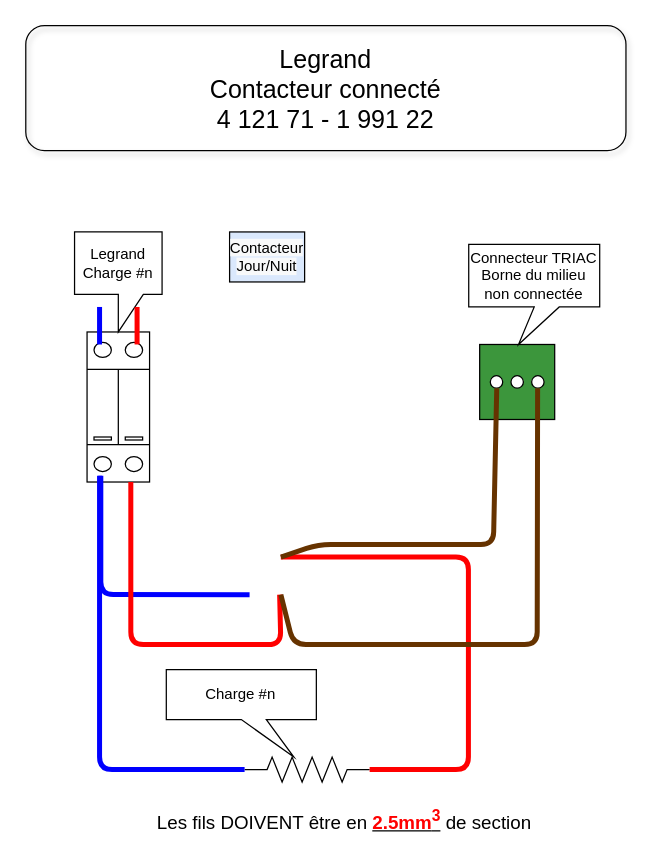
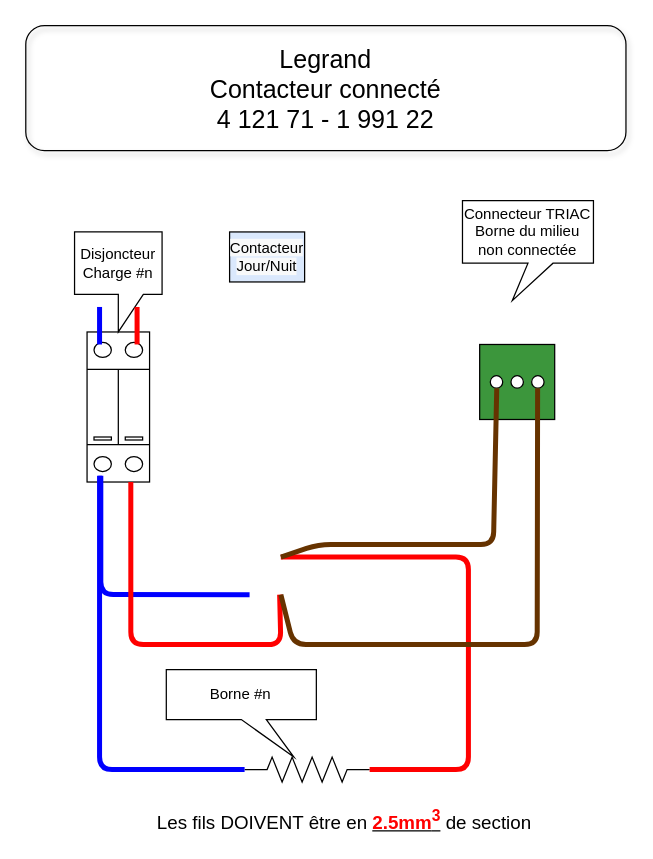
  <mxCell id="0" />
  <mxCell id="1" parent="0" />
  <mxCell id="2" value="" style="shape=image;verticalLabelPosition=bottom;labelBackgroundColor=default;verticalAlign=top;aspect=fixed;imageAspect=0;image=https://m.media-amazon.com/images/I/51gSslKDhyL._AC_UF894,1000_QL80_.jpg;" vertex="1" parent="1"><mxGeometry x="187.81" y="245" width="50.37" height="253.12" as="geometry" /></mxCell>
  <mxCell id="3" value="Legrand&lt;br&gt;Contacteur connecté&lt;br&gt;4 121 71 - 1 991 22" style="text;html=1;strokeColor=default;fillColor=none;align=center;verticalAlign=middle;whiteSpace=wrap;rounded=1;fontSize=20;shadow=1;perimeterSpacing=2;" vertex="1" parent="1"><mxGeometry x="20" y="20" width="480" height="100" as="geometry" /></mxCell>
  <mxCell id="4" value="&lt;font style=&quot;font-size: 15px&quot;&gt;Les fils DOIVENT être en &lt;b&gt;&lt;u&gt;&lt;font color=&quot;#ff0000&quot;&gt;2.5mm&lt;sup&gt;3&lt;/sup&gt;&lt;/font&gt;&lt;/u&gt;&lt;/b&gt; de section&lt;/font&gt;" style="text;html=1;strokeColor=none;fillColor=none;align=center;verticalAlign=middle;whiteSpace=wrap;rounded=0;fontSize=20;" vertex="1" parent="1"><mxGeometry x="114.5" y="645" width="320" height="20" as="geometry" /></mxCell>
  <mxCell id="5" value="" style="whiteSpace=wrap;html=1;aspect=fixed;fillColor=#3c963c;strokeColor=#000000;fontColor=#ffffff;" vertex="1" parent="1"><mxGeometry x="383" y="275" width="60" height="60" as="geometry" /></mxCell>
  <mxCell id="6" value="" style="verticalLabelPosition=bottom;shadow=0;dashed=0;align=center;html=1;verticalAlign=top;shape=mxgraph.electrical.transmission.terminal_3_phase;pointerEvents=1;" vertex="1" parent="1"><mxGeometry x="391.5" y="300" width="43" height="10" as="geometry" /></mxCell>
- <mxCell id="7" value="Connecteur TRIAC&lt;br&gt;Borne du milieu non connectée" style="shape=callout;whiteSpace=wrap;html=1;perimeter=calloutPerimeter;position2=0.38;" vertex="1" parent="1"><mxGeometry x="374.25" y="195" width="104.75" height="80" as="geometry" /></mxCell>
+ <mxCell id="7" value="Connecteur TRIAC&lt;br&gt;Borne du milieu non connectée" style="shape=callout;whiteSpace=wrap;html=1;perimeter=calloutPerimeter;position2=0.38;" vertex="1" parent="1"><mxGeometry x="369.25" y="160" width="104.75" height="80" as="geometry" /></mxCell>
  <mxCell id="8" value="" style="verticalLabelPosition=bottom;dashed=0;shadow=0;html=1;align=center;verticalAlign=top;shape=mxgraph.cabinets.surge_protection_2p;" vertex="1" parent="1"><mxGeometry x="69" y="265" width="50" height="120" as="geometry" /></mxCell>
- <mxCell id="9" value="Legrand&lt;br&gt;Charge #n" style="shape=callout;whiteSpace=wrap;html=1;perimeter=calloutPerimeter;" vertex="1" parent="1"><mxGeometry x="59" y="185" width="70" height="80" as="geometry" /></mxCell>
+ <mxCell id="9" value="Disjoncteur&lt;br&gt;Charge #n" style="shape=callout;whiteSpace=wrap;html=1;perimeter=calloutPerimeter;" vertex="1" parent="1"><mxGeometry x="59" y="185" width="70" height="80" as="geometry" /></mxCell>
  <mxCell id="10" value="" style="pointerEvents=1;verticalLabelPosition=bottom;shadow=0;dashed=0;align=center;html=1;verticalAlign=top;shape=mxgraph.electrical.resistors.resistor_2;" vertex="1" parent="1"><mxGeometry x="195" y="605" width="100" height="20" as="geometry" /></mxCell>
- <mxCell id="11" value="Charge #n" style="shape=callout;whiteSpace=wrap;html=1;perimeter=calloutPerimeter;direction=east;position2=0.85;" vertex="1" parent="1"><mxGeometry x="132.38" y="535" width="120" height="70" as="geometry" /></mxCell>
+ <mxCell id="11" value="Borne #n" style="shape=callout;whiteSpace=wrap;html=1;perimeter=calloutPerimeter;direction=east;position2=0.85;" vertex="1" parent="1"><mxGeometry x="132.38" y="535" width="120" height="70" as="geometry" /></mxCell>
  <mxCell id="12" value="" style="html=1;exitX=0.222;exitY=0.909;exitDx=0;exitDy=0;exitPerimeter=0;entryX=0.22;entryY=0.958;entryDx=0;entryDy=0;entryPerimeter=0;strokeWidth=4;fillColor=#0050ef;strokeColor=#0000FF;endArrow=none;endFill=0;" edge="1" parent="1" source="2" target="8"><mxGeometry x="-100" y="60" width="100" as="geometry"><mxPoint x="200" y="272.96" as="sourcePoint" /><mxPoint x="-386" y="-102.5" as="targetPoint" /><Array as="points"><mxPoint x="80" y="475" /></Array></mxGeometry></mxCell>
  <mxCell id="13" value="" style="html=1;strokeWidth=4;fillColor=#0050ef;strokeColor=#0000FF;endArrow=none;endFill=0;" edge="1" parent="1"><mxGeometry x="6" y="50" width="100" as="geometry"><mxPoint x="79" y="275" as="sourcePoint" /><mxPoint x="79" y="245" as="targetPoint" /><Array as="points"><mxPoint x="79" y="275.04" /></Array></mxGeometry></mxCell>
  <mxCell id="14" value="" style="html=1;strokeWidth=4;fillColor=#0050ef;strokeColor=#FF0000;endArrow=none;endFill=0;" edge="1" parent="1"><mxGeometry x="6" y="50" width="100" as="geometry"><mxPoint x="109" y="275" as="sourcePoint" /><mxPoint x="109" y="245" as="targetPoint" /><Array as="points"><mxPoint x="109" y="275.04" /><mxPoint x="109" y="265" /></Array></mxGeometry></mxCell>
  <mxCell id="15" value="&lt;span style=&quot;color: rgb(0 , 0 , 0) ; font-family: &amp;#34;helvetica&amp;#34; ; font-size: 12px ; font-style: normal ; font-weight: 400 ; letter-spacing: normal ; text-align: center ; text-indent: 0px ; text-transform: none ; word-spacing: 0px ; background-color: rgb(248 , 249 , 250) ; display: inline ; float: none&quot;&gt;Contacteur&lt;/span&gt;&lt;br style=&quot;color: rgb(0 , 0 , 0) ; font-family: &amp;#34;helvetica&amp;#34; ; font-size: 12px ; font-style: normal ; font-weight: 400 ; letter-spacing: normal ; text-align: center ; text-indent: 0px ; text-transform: none ; word-spacing: 0px ; background-color: rgb(248 , 249 , 250)&quot;&gt;&lt;span style=&quot;color: rgb(0 , 0 , 0) ; font-family: &amp;#34;helvetica&amp;#34; ; font-size: 12px ; font-style: normal ; font-weight: 400 ; letter-spacing: normal ; text-align: center ; text-indent: 0px ; text-transform: none ; word-spacing: 0px ; background-color: rgb(248 , 249 , 250) ; display: inline ; float: none&quot;&gt;Jour/Nuit&lt;/span&gt;&lt;br&gt;" style="rounded=0;whiteSpace=wrap;html=1;fillColor=#dae8fc;" vertex="1" parent="1"><mxGeometry x="183" y="185" width="60" height="40" as="geometry" /></mxCell>
  <mxCell id="16" value="" style="html=1;entryX=0.7;entryY=1;entryDx=0;entryDy=0;entryPerimeter=0;fillColor=#a20025;strokeWidth=4;strokeColor=#FF0000;endArrow=none;endFill=0;exitX=0.699;exitY=0.909;exitDx=0;exitDy=0;exitPerimeter=0;" edge="1" parent="1" source="2" target="8"><mxGeometry width="100" relative="1" as="geometry"><mxPoint x="224" y="495" as="sourcePoint" /><mxPoint x="-101" y="-160" as="targetPoint" /><Array as="points"><mxPoint x="224" y="515" /><mxPoint x="104" y="515" /></Array></mxGeometry></mxCell>
  <mxCell id="17" value="" style="html=1;strokeWidth=4;fillColor=#0050ef;strokeColor=#0000FF;endArrow=none;endFill=0;exitX=0;exitY=0.5;exitDx=0;exitDy=0;exitPerimeter=0;" edge="1" parent="1" source="10"><mxGeometry x="-273" y="-380" width="100" as="geometry"><mxPoint x="279" y="465" as="sourcePoint" /><mxPoint x="79" y="380" as="targetPoint" /><Array as="points"><mxPoint x="79" y="615" /><mxPoint x="79" y="505" /></Array></mxGeometry></mxCell>
  <mxCell id="18" value="" style="html=1;strokeWidth=4;fillColor=#0050ef;strokeColor=#FF0000;endArrow=none;endFill=0;exitX=1;exitY=0.5;exitDx=0;exitDy=0;exitPerimeter=0;entryX=0.718;entryY=0.79;entryDx=0;entryDy=0;entryPerimeter=0;" edge="1" parent="1" source="10" target="2"><mxGeometry width="100" as="geometry"><mxPoint x="429.5" y="460" as="sourcePoint" /><mxPoint x="254" y="445" as="targetPoint" /><Array as="points"><mxPoint x="374" y="615" /><mxPoint x="374" y="445" /></Array></mxGeometry></mxCell>
  <mxCell id="19" value="" style="html=1;strokeWidth=4;fillColor=#0050ef;strokeColor=#663300;endArrow=none;endFill=0;entryX=0.88;entryY=1;entryDx=0;entryDy=0;entryPerimeter=0;exitX=0.718;exitY=0.909;exitDx=0;exitDy=0;exitPerimeter=0;" edge="1" parent="1" source="2" target="6"><mxGeometry width="100" as="geometry"><mxPoint x="224" y="475" as="sourcePoint" /><mxPoint x="374.5" y="375" as="targetPoint" /><Array as="points"><mxPoint x="234" y="515" /><mxPoint x="429" y="515" /></Array></mxGeometry></mxCell>
  <mxCell id="20" value="" style="html=1;strokeWidth=4;fillColor=#0050ef;strokeColor=#663300;endArrow=none;endFill=0;entryX=0.12;entryY=1;entryDx=0;entryDy=0;entryPerimeter=0;" edge="1" parent="1" target="6"><mxGeometry width="100" as="geometry"><mxPoint x="224" y="445" as="sourcePoint" /><mxPoint x="439" y="320" as="targetPoint" /><Array as="points"><mxPoint x="254" y="435" /><mxPoint x="394" y="435" /></Array></mxGeometry></mxCell>
